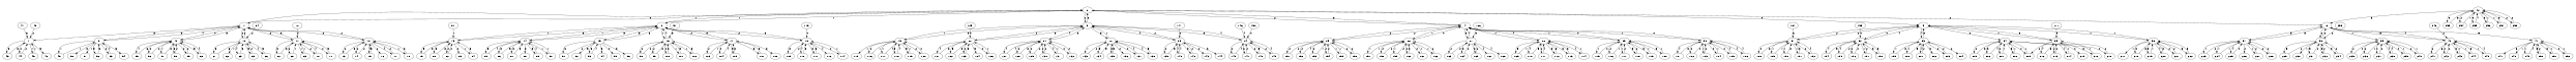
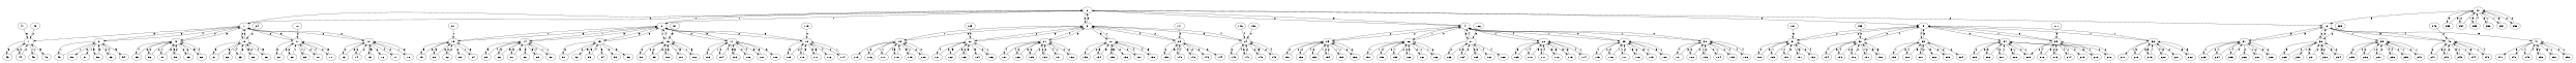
  strict digraph {
    0
    1
    2
    3
    4
    5
    6
    7
    8
    9
    10
    11
    12
    13
    14
    15
    16
    17
    18
    19
    20
    21
    22
    23
    24
    25
    26
    27
    28
    29
    30
    31
    32
    33
    34
    35
    36
    37
    38
    39
    40
    41
    43
    44
    45
    46
    49
    50
    51
    52
    53
    54
    55
    56
    57
    58
    59
    60
    61
    62
    63
    65
    66
    67
    68
    69
    70
    71
    73
    74
    75
    76
    77
    78
    79
    80
    82
    83
    84
    85
    86
    87
    88
    89
    90
    91
    92
    93
    94
    95
    96
    98
    99
    100
    101
    102
    103
    104
    105
+   106
    107
    108
    109
    110
    111
    112
    114
    115
    116
    117
    118
    119
    120
    121
    122
    123
    124
    126
    127
    128
    129
    130
    131
    132
    133
    134
    135
    136
    137
    138
    139
    140
    142
    143
    144
    145
    147
    148
    149
    151
    152
    153
    154
    155
    156
    157
    158
    159
    160
    161
    162
    163
    164
    165
    167
    168
    169
    170
    171
    172
    173
    174
    175
    176
    177
    178
    179
    180
    181
    182
    183
    184
    185
    186
    188
    189
    190
    191
    192
    194
    195
    196
    197
    198
    199
    200
    201
    202
    203
    204
    205
    206
    207
    208
    209
    210
    212
    213
    214
    215
    216
    217
    218
    219
    220
    221
    222
    223
    224
    225
    226
    227
    228
    229
    230
    231
    232
    234
    235
    236
    237
    238
    239
    240
    241
    242
    243
    244
    245
    247
    248
    249
    250
    251
    252
    211
    42
    253
    254
    255
    256
    257
    258
    47
    48
    64
    72
    81
    97
    113
    125
    141
    146
    150
    166
    187
    193
    233
    246
    0 -> 1 [label=0]
    0 -> 2 [label=1]
    0 -> 3 [label=2]
    0 -> 4 [label=2]
    0 -> 5 [label=0]
    0 -> 6 [label=2]
    1 -> 0 [label=1]
    1 -> 7 [label=3]
    1 -> 8 [label=3]
    1 -> 9 [label=0]
    1 -> 10 [label=2]
    1 -> 11 [label=2]
    1 -> 12 [label=2]
    2 -> 0 [label=1]
    2 -> 13 [label=1]
    2 -> 14 [label=1]
    2 -> 15 [label=3]
    2 -> 16 [label=1]
    2 -> 17 [label=2]
    2 -> 18 [label=2]
    3 -> 0 [label=3]
    3 -> 19 [label=1]
    3 -> 20 [label=2]
    3 -> 21 [label=4]
    3 -> 22 [label=3]
    3 -> 23 [label=4]
    3 -> 24 [label=3]
    4 -> 0 [label=3]
    4 -> 25 [label=2]
    4 -> 26 [label=1]
    4 -> 27 [label=3]
    4 -> 28 [label=1]
    4 -> 29 [label=1]
    4 -> 30 [label=1]
    5 -> 31 [label=2]
    5 -> 32 [label=0]
    5 -> 33 [label=4]
    5 -> 34 [label=0]
    5 -> 35 [label=7]
    5 -> 36 [label=1]
    6 -> 37 [label=3]
    6 -> 38 [label=2]
    6 -> 39 [label=1]
    6 -> 40 [label=3]
    6 -> 41 [label=5]
    7 -> 43 [label=3]
    7 -> 44 [label=2]
    7 -> 45 [label=1]
    7 -> 46 [label=5]
    8 -> 1 [label=4]
    8 -> 49 [label=1]
    8 -> 50 [label=3]
    8 -> 51 [label=1]
    8 -> 52 [label=5]
    8 -> 53 [label=2]
    8 -> 54 [label=5]
    9 -> 1 [label=3]
    9 -> 55 [label=4]
    9 -> 56 [label=2]
    9 -> 57 [label=1]
    9 -> 58 [label=3]
    9 -> 59 [label=2]
    9 -> 60 [label=5]
    10 -> 1 [label=2]
    10 -> 61 [label=3]
    10 -> 62 [label=1]
    10 -> 63 [label=4]
    10 -> 65 [label=5]
    10 -> 66 [label=4]
    11 -> 1 [label=3]
    11 -> 67 [label=3]
    11 -> 68 [label=2]
    11 -> 69 [label=1]
    11 -> 70 [label=2]
    11 -> 71 [label=0]
    12 -> 1 [label=2]
    12 -> 73 [label=2]
    12 -> 74 [label=2]
    12 -> 75 [label=4]
    12 -> 76 [label=2]
    12 -> 77 [label=4]
    12 -> 78 [label=1]
    13 -> 2 [label=3]
    13 -> 79 [label=5]
    13 -> 80 [label=3]
    13 -> 82 [label=2]
    13 -> 83 [label=2]
    13 -> 84 [label=1]
    14 -> 2 [label=3]
    14 -> 85 [label=5]
    14 -> 86 [label=3]
    14 -> 87 [label=3]
    14 -> 88 [label=3]
    14 -> 89 [label=3]
    14 -> 90 [label=1]
    15 -> 2 [label=3]
    15 -> 91 [label=3]
    15 -> 92 [label=5]
    15 -> 93 [label=3]
    15 -> 94 [label=3]
    15 -> 95 [label=0]
    15 -> 96 [label=3]
    16 -> 2 [label=4]
    16 -> 98 [label=2]
    16 -> 99 [label=2]
    16 -> 100 [label=2]
    16 -> 101 [label=1]
    16 -> 102 [label=1]
    17 -> 2 [label=3]
    17 -> 103 [label=2]
    17 -> 104 [label=0]
    17 -> 105 [label=5]
+   17 -> 106 [label=0]
    17 -> 107 [label=3]
    17 -> 108 [label=3]
    18 -> 2 [label=3]
    18 -> 109 [label=3]
    18 -> 110 [label=4]
    18 -> 111 [label=3]
    18 -> 112 [label=4]
    18 -> 114 [label=0]
    19 -> 3 [label=5]
    19 -> 115 [label=1]
    19 -> 116 [label=2]
    19 -> 117 [label=1]
    19 -> 118 [label=3]
    19 -> 119 [label=5]
    19 -> 120 [label=2]
    20 -> 3 [label=3]
    20 -> 121 [label=4]
    20 -> 122 [label=5]
    20 -> 123 [label=2]
    20 -> 124 [label=5]
    20 -> 126 [label=0]
    21 -> 3 [label=3]
    21 -> 127 [label=4]
    21 -> 128 [label=2]
    21 -> 129 [label=2]
    21 -> 130 [label=2]
    21 -> 131 [label=4]
    21 -> 132 [label=0]
    22 -> 3 [label=1]
    22 -> 133 [label=1]
    22 -> 134 [label=3]
    22 -> 135 [label=3]
    22 -> 136 [label=2]
    22 -> 137 [label=0]
    22 -> 138 [label=4]
    23 -> 3 [label=2]
    23 -> 139 [label=2]
    23 -> 140 [label=4]
    23 -> 142 [label=3]
    23 -> 143 [label=2]
    23 -> 144 [label=3]
    24 -> 3 [label=4]
    24 -> 145 [label=2]
    24 -> 147 [label=6]
    24 -> 148 [label=2]
    24 -> 149 [label=2]
    25 -> 4 [label=2]
    25 -> 151 [label=2]
    25 -> 152 [label=2]
    25 -> 153 [label=2]
    25 -> 154 [label=2]
    25 -> 155 [label=1]
    25 -> 156 [label=2]
    26 -> 4 [label=0]
    26 -> 157 [label=1]
    26 -> 158 [label=2]
    26 -> 159 [label=1]
    26 -> 160 [label=2]
    26 -> 161 [label=2]
    26 -> 162 [label=1]
    27 -> 4 [label=4]
    27 -> 163 [label=2]
    27 -> 164 [label=3]
    27 -> 165 [label=3]
    27 -> 167 [label=4]
    27 -> 168 [label=4]
    28 -> 4 [label=4]
    28 -> 169 [label=5]
    28 -> 170 [label=4]
    28 -> 171 [label=2]
    28 -> 172 [label=3]
    28 -> 173 [label=3]
    28 -> 174 [label=4]
    29 -> 4 [label=0]
    29 -> 175 [label=1]
    29 -> 176 [label=2]
    29 -> 177 [label=1]
    29 -> 178 [label=3]
    29 -> 179 [label=3]
    29 -> 180 [label=3]
    30 -> 4 [label=0]
    30 -> 181 [label=4]
    30 -> 182 [label=2]
    30 -> 183 [label=1]
    30 -> 184 [label=0]
    30 -> 185 [label=0]
    30 -> 186 [label=4]
    31 -> 5 [label=2]
    31 -> 188 [label=0]
    31 -> 189 [label=1]
    31 -> 190 [label=1]
    31 -> 191 [label=1]
    31 -> 192 [label=2]
    32 -> 5 [label=4]
    32 -> 194 [label=4]
    32 -> 195 [label=4]
    32 -> 196 [label=2]
    32 -> 197 [label=1]
    32 -> 198 [label=3]
    33 -> 5 [label=3]
    33 -> 199 [label=1]
    33 -> 200 [label=1]
    33 -> 201 [label=4]
    33 -> 202 [label=3]
    33 -> 203 [label=2]
    33 -> 204 [label=2]
    34 -> 205 [label=2]
    34 -> 206 [label=3]
    34 -> 207 [label=2]
    34 -> 208 [label=3]
    34 -> 209 [label=0]
    34 -> 210 [label=0]
    35 -> 5 [label=5]
    35 -> 209 [label=2]
    35 -> 212 [label=4]
    35 -> 213 [label=2]
    35 -> 214 [label=4]
    35 -> 215 [label=0]
    35 -> 216 [label=3]
    36 -> 5 [label=1]
    36 -> 217 [label=1]
    36 -> 218 [label=3]
    36 -> 219 [label=3]
    36 -> 220 [label=4]
    36 -> 221 [label=2]
    36 -> 222 [label=3]
    37 -> 6 [label=3]
    37 -> 223 [label=1]
    37 -> 224 [label=1]
    37 -> 225 [label=4]
    37 -> 226 [label=2]
    37 -> 227 [label=1]
    37 -> 228 [label=2]
    38 -> 6 [label=2]
    38 -> 229 [label=5]
    38 -> 230 [label=1]
    38 -> 231 [label=5]
    38 -> 232 [label=3]
    38 -> 234 [label=3]
    39 -> 235 [label=2]
    39 -> 236 [label=2]
    39 -> 237 [label=0]
    39 -> 238 [label=4]
    39 -> 239 [label=0]
    39 -> 240 [label=2]
    40 -> 6 [label=4]
    40 -> 241 [label=2]
    40 -> 242 [label=2]
    40 -> 243 [label=3]
    40 -> 244 [label=1]
    40 -> 245 [label=1]
    41 -> 247 [label=3]
    41 -> 248 [label=1]
    41 -> 249 [label=1]
    41 -> 250 [label=5]
    41 -> 251 [label=3]
    41 -> 252 [label=0]
    43 -> 7 [label=3]
    44 -> 7 [label=2]
    45 -> 7 [label=1]
    49 -> 8 [label=1]
    52 -> 8 [label=5]
    53 -> 8 [label=4]
    55 -> 9 [label=6]
    56 -> 9 [label=2]
    57 -> 9 [label=3]
    58 -> 9 [label=2]
    59 -> 9 [label=2]
    60 -> 9 [label=4]
    61 -> 10 [label=6]
    63 -> 10 [label=3]
    65 -> 10 [label=2]
    66 -> 10 [label=5]
    67 -> 11 [label=3]
    68 -> 11 [label=1]
    69 -> 11 [label=1]
    70 -> 11 [label=4]
    71 -> 11 [label=5]
    73 -> 12 [label=3]
    74 -> 12 [label=2]
    75 -> 12 [label=5]
    77 -> 12 [label=2]
    78 -> 12 [label=3]
    79 -> 13 [label=3]
    80 -> 13 [label=3]
    82 -> 13 [label=2]
    84 -> 13 [label=3]
    85 -> 14 [label=4]
    86 -> 14 [label=5]
    87 -> 14 [label=3]
    89 -> 14 [label=4]
    90 -> 14 [label=1]
    91 -> 15 [label=2]
    93 -> 15 [label=4]
    98 -> 16 [label=2]
    99 -> 16 [label=3]
    100 -> 16 [label=3]
    101 -> 16 [label=5]
    102 -> 16 [label=3]
    103 -> 17 [label=1]
    104 -> 17 [label=4]
    105 -> 17 [label=3]
+   106 -> 17 [label=4]
    107 -> 17 [label=3]
    109 -> 18 [label=2]
    110 -> 18 [label=3]
    111 -> 18 [label=3]
    114 -> 18 [label=1]
    116 -> 19 [label=1]
    117 -> 19 [label=4]
    118 -> 19 [label=4]
    119 -> 19 [label=1]
    120 -> 19 [label=0]
    121 -> 20 [label=3]
    122 -> 20 [label=3]
    123 -> 20 [label=3]
    126 -> 20 [label=1]
    127 -> 21 [label=4]
    128 -> 21 [label=3]
    129 -> 21 [label=2]
    130 -> 21 [label=2]
    131 -> 21 [label=1]
    132 -> 21 [label=2]
    133 -> 22 [label=2]
    134 -> 22 [label=5]
    135 -> 22 [label=5]
    137 -> 22 [label=4]
    138 -> 22 [label=5]
    139 -> 23 [label=5]
    140 -> 23 [label=4]
    142 -> 23 [label=2]
    145 -> 24 [label=4]
    147 -> 24 [label=2]
    148 -> 24 [label=5]
    149 -> 24 [label=4]
    151 -> 25 [label=2]
    152 -> 25 [label=4]
    153 -> 25 [label=1]
    154 -> 25 [label=2]
    155 -> 25 [label=1]
    156 -> 25 [label=2]
    157 -> 26 [label=1]
    158 -> 26 [label=2]
    159 -> 26 [label=2]
    160 -> 26 [label=3]
    161 -> 26 [label=1]
    162 -> 26 [label=2]
    163 -> 27 [label=2]
    164 -> 27 [label=2]
    165 -> 27 [label=2]
    169 -> 28 [label=1]
    170 -> 28 [label=5]
    171 -> 28 [label=4]
    172 -> 28 [label=3]
    173 -> 28 [label=3]
    174 -> 28 [label=1]
    175 -> 29 [label=0]
    176 -> 29 [label=1]
    177 -> 29 [label=2]
    178 -> 29 [label=2]
    179 -> 29 [label=1]
    180 -> 29 [label=1]
    181 -> 30 [label=3]
    182 -> 30 [label=0]
    183 -> 30 [label=2]
    184 -> 30 [label=1]
    185 -> 30 [label=4]
    186 -> 30 [label=4]
    188 -> 31 [label=3]
    189 -> 31 [label=1]
    190 -> 31 [label=3]
    191 -> 31 [label=3]
    192 -> 31 [label=4]
    194 -> 32 [label=5]
    195 -> 32 [label=2]
    196 -> 32 [label=2]
    197 -> 32 [label=2]
    198 -> 32 [label=3]
    199 -> 33 [label=3]
    200 -> 33 [label=5]
    201 -> 33 [label=2]
    203 -> 33 [label=2]
    205 -> 34 [label=3]
    206 -> 34 [label=4]
    207 -> 34 [label=1]
    208 -> 34 [label=1]
    209 -> 34 [label=1]
    210 -> 34 [label=2]
    212 -> 35 [label=3]
    213 -> 35 [label=2]
    214 -> 35 [label=1]
    216 -> 35 [label=1]
    218 -> 36 [label=3]
    219 -> 36 [label=1]
    220 -> 36 [label=3]
-   221 -> 36 [label=2]
    222 -> 36 [label=3]
    223 -> 37 [label=2]
    224 -> 37 [label=1]
    225 -> 37 [label=0]
    227 -> 37 [label=2]
    228 -> 37 [label=2]
    229 -> 38 [label=2]
    231 -> 38 [label=2]
    232 -> 38 [label=2]
    234 -> 38 [label=2]
    235 -> 39 [label=0]
    236 -> 39 [label=1]
    237 -> 39 [label=2]
    238 -> 39 [label=4]
    239 -> 39 [label=1]
    240 -> 39 [label=1]
    241 -> 40 [label=6]
    242 -> 40 [label=2]
    243 -> 40 [label=1]
    244 -> 40 [label=3]
    245 -> 40 [label=4]
    249 -> 41 [label=4]
    250 -> 41 [label=2]
    251 -> 41 [label=1]
    252 -> 41 [label=1]
    211 -> 35 [label=5]
    42 -> 6 [label=3]
    42 -> 253 [label=5]
    42 -> 254 [label=2]
    42 -> 255 [label=5]
    42 -> 256 [label=3]
    42 -> 257 [label=1]
    42 -> 258 [label=2]
    253 -> 42 [label=3]
    254 -> 42 [label=1]
    255 -> 42 [label=4]
    256 -> 42 [label=1]
    257 -> 42 [label=3]
    258 -> 42 [label=2]
    47 -> 7 [label=6]
    48 -> 7 [label=2]
    64 -> 10 [label=2]
    72 -> 11 [label=2]
    81 -> 13 [label=1]
    97 -> 16 [label=3]
    113 -> 18 [label=0]
    125 -> 20 [label=0]
    141 -> 23 [label=2]
    146 -> 24 [label=4]
    150 -> 24 [label=0]
    166 -> 27 [label=3]
    187 -> 31 [label=6]
    193 -> 32 [label=0]
    233 -> 38 [label=2]
    246 -> 40 [label=2]
  }
